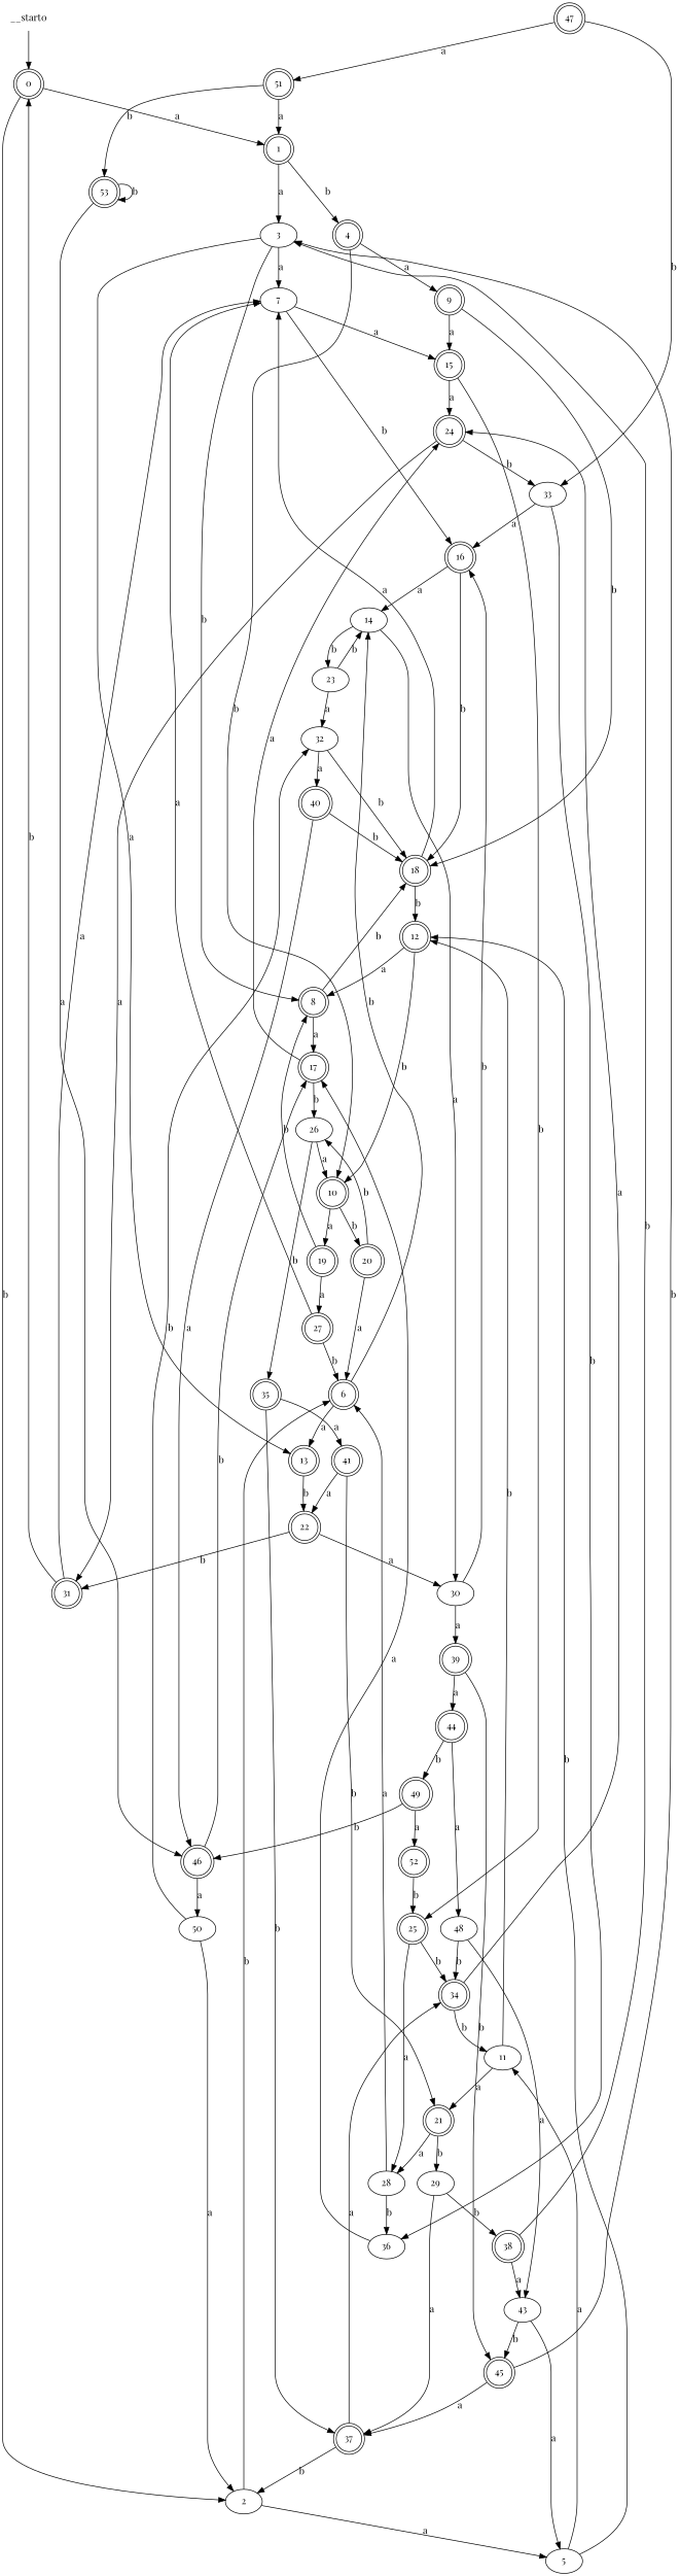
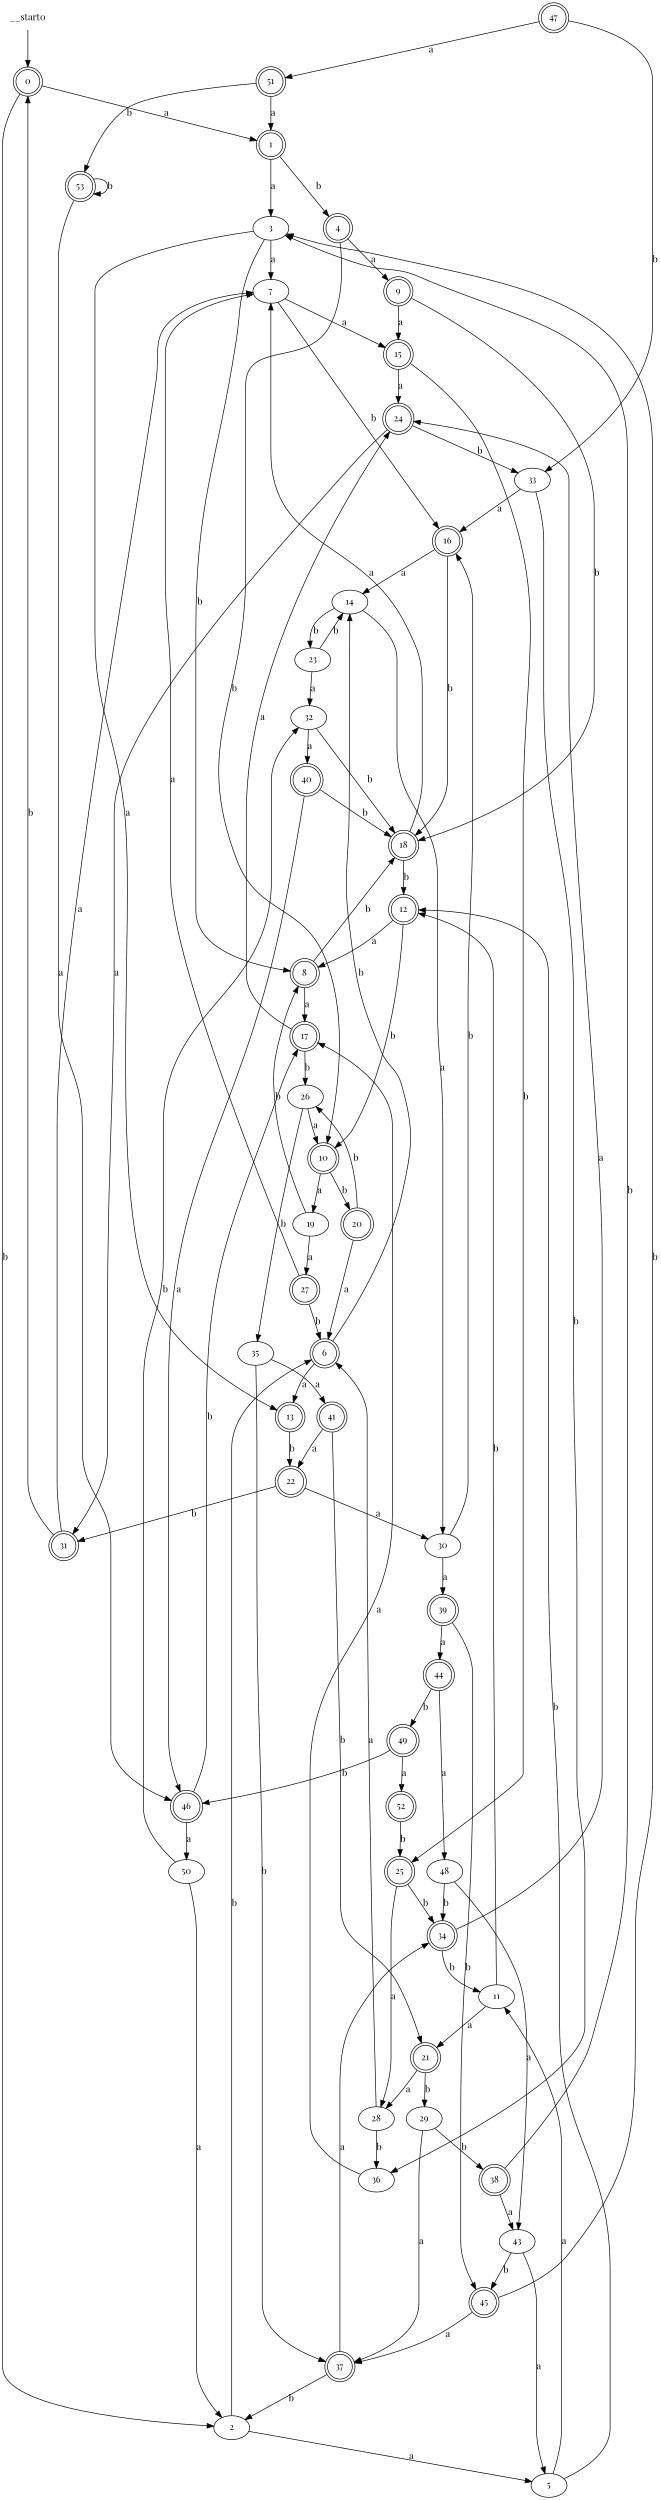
  digraph {
    fontname="Playfair Display"
    node [fontname="Playfair Display" shape=doublecircle]
    edge [fontname="Playfair Display"]
    __start0 [shape=none]
    0
    1
    2 [shape=""]
    3 [shape=""]
    4
    5 [shape=""]
    6
    7 [shape=""]
    8
    13
    9
    10
    11 [shape=""]
    12
    14 [shape=""]
    15
    16
    17
    18
-   19
+   19 [shape=ellipse]
    20
    21
    22
    23 [shape=""]
    30 [shape=""]
    24
    25
    26 [shape=""]
    27
    28 [shape=""]
    29 [shape=""]
    31
    32 [shape=""]
    33 [shape=""]
    34
-   35
+   35 [shape=""]
    36 [shape=""]
    37
    38
    39
    40
    41
    43 [shape=""]
    44
    45
    46
    48 [shape=""]
    49
    50 [shape=""]
    47
    51
    52
    53
    __start0 -> 0
    0 -> 1 [label=a]
    0 -> 2 [label=b]
    1 -> 3 [label=a]
    1 -> 4 [label=b]
    2 -> 5 [label=a]
    2 -> 6 [label=b]
    3 -> 7 [label=a]
    3 -> 8 [label=b]
    3 -> 13 [label=a]
    4 -> 9 [label=a]
    4 -> 10 [label=b]
    5 -> 11 [label=a]
    5 -> 12 [label=b]
    6 -> 13 [label=a]
    6 -> 14 [label=b]
    7 -> 15 [label=a]
    7 -> 16 [label=b]
    8 -> 17 [label=a]
    8 -> 18 [label=b]
    13 -> 22 [label=b]
    9 -> 15 [label=a]
    9 -> 18 [label=b]
    10 -> 19 [label=a]
    10 -> 20 [label=b]
    11 -> 12 [label=b]
    11 -> 21 [label=a]
    12 -> 8 [label=a]
    12 -> 10 [label=b]
    14 -> 23 [label=b]
    14 -> 30 [label=a]
    15 -> 24 [label=a]
    15 -> 25 [label=b]
    16 -> 14 [label=a]
    16 -> 18 [label=b]
    17 -> 24 [label=a]
    17 -> 26 [label=b]
    18 -> 7 [label=a]
    18 -> 12 [label=b]
    19 -> 8 [label=b]
    19 -> 27 [label=a]
    20 -> 6 [label=a]
    20 -> 26 [label=b]
    21 -> 28 [label=a]
    21 -> 29 [label=b]
    22 -> 30 [label=a]
    22 -> 31 [label=b]
    23 -> 14 [label=b]
    23 -> 32 [label=a]
    30 -> 16 [label=b]
    30 -> 39 [label=a]
    24 -> 31 [label=a]
    24 -> 33 [label=b]
    25 -> 28 [label=a]
    25 -> 34 [label=b]
    26 -> 10 [label=a]
    26 -> 35 [label=b]
    27 -> 6 [label=b]
    27 -> 7 [label=a]
    28 -> 6 [label=a]
    28 -> 36 [label=b]
    29 -> 37 [label=a]
    29 -> 38 [label=b]
    31 -> 0 [label=b]
    31 -> 7 [label=a]
    32 -> 18 [label=b]
    32 -> 40 [label=a]
    33 -> 16 [label=a]
    33 -> 36 [label=b]
    34 -> 11 [label=b]
    34 -> 24 [label=a]
    35 -> 37 [label=b]
    35 -> 41 [label=a]
    36 -> 17 [label=a]
    37 -> 2 [label=b]
    37 -> 34 [label=a]
    38 -> 3 [label=b]
    38 -> 43 [label=a]
    39 -> 44 [label=a]
    39 -> 45 [label=b]
    40 -> 18 [label=b]
    40 -> 46 [label=a]
    41 -> 21 [label=b]
    41 -> 22 [label=a]
    43 -> 5 [label=a]
    43 -> 45 [label=b]
    44 -> 48 [label=a]
    44 -> 49 [label=b]
    45 -> 3 [label=b]
    45 -> 37 [label=a]
    46 -> 17 [label=b]
    46 -> 50 [label=a]
    48 -> 34 [label=b]
    48 -> 43 [label=a]
    49 -> 46 [label=b]
    49 -> 52 [label=a]
    50 -> 2 [label=a]
    50 -> 32 [label=b]
    47 -> 33 [label=b]
    47 -> 51 [label=a]
    51 -> 1 [label=a]
    51 -> 53 [label=b]
    52 -> 25 [label=b]
    53 -> 46 [label=a]
    53 -> 53 [label=b]
  }
